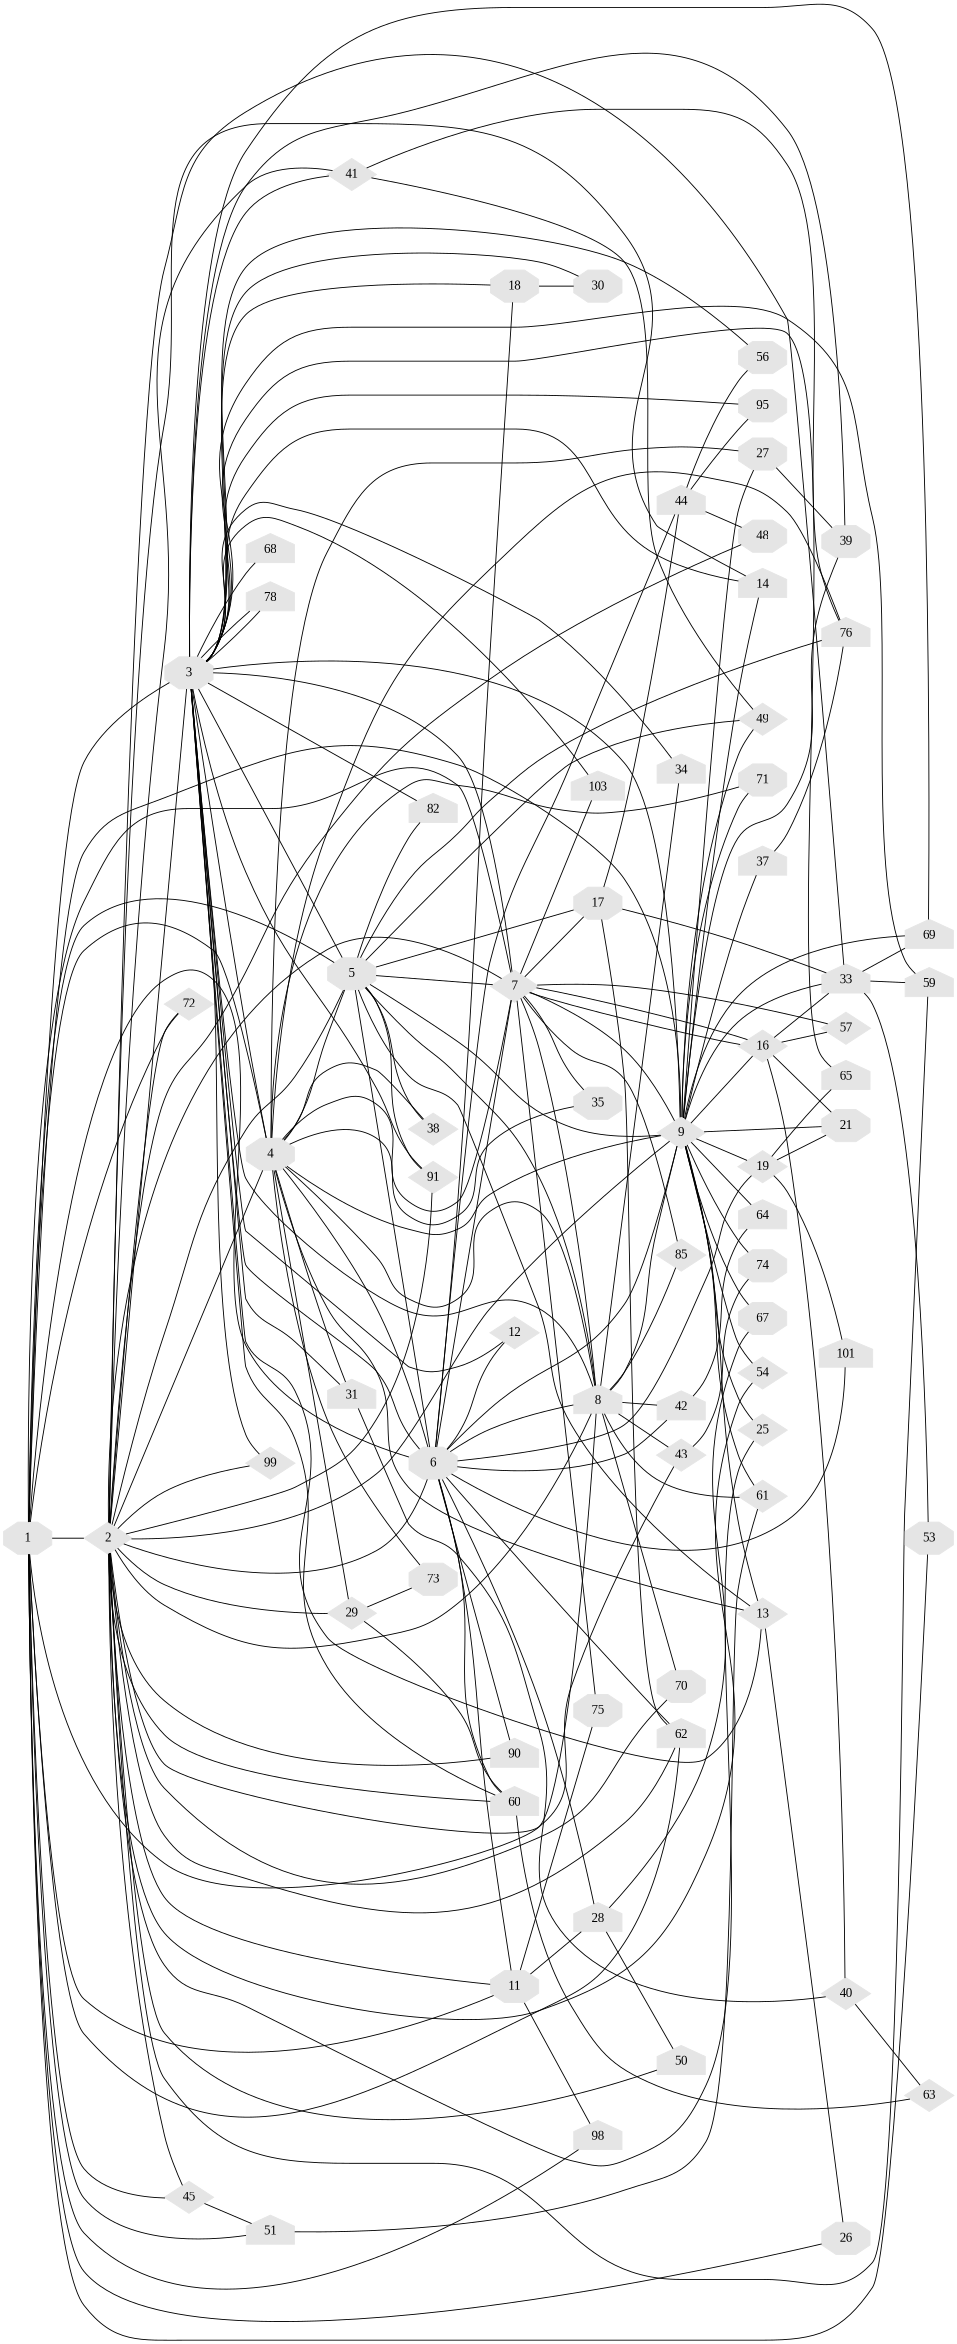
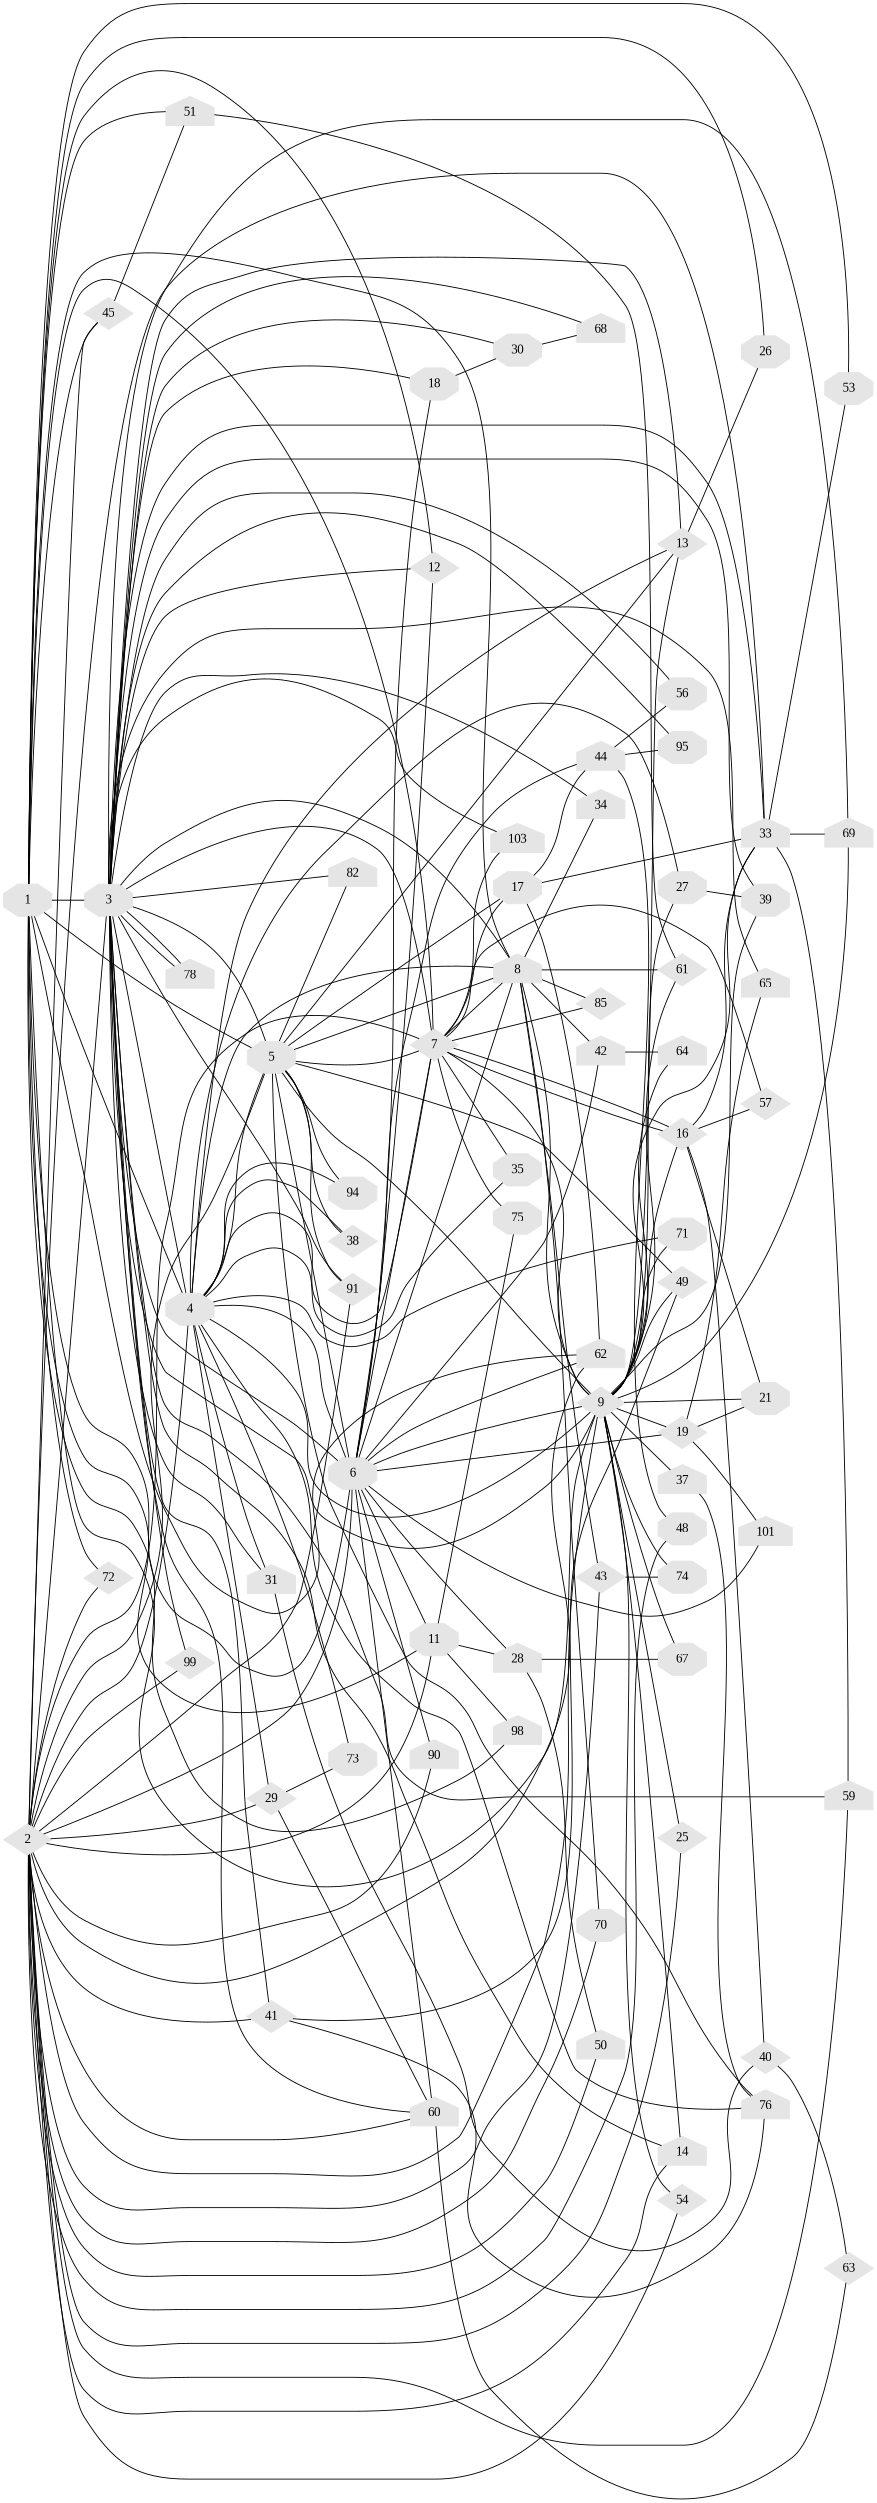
  graph {
    fontname="Liberation Serif"
    rankdir=LR
    node [color=gray90 fontname="Liberation Serif" shape=octagon style=filled]
    edge [fontname="Liberation Serif"]
    2 [shape=diamond super="+77+10+23"]
    3
    4
    5
    6
    7 [shape=diamond super="+55+20"]
    8 [shape=house]
    9 [shape=diamond super="+15+32+97+79+21"]
    11
    45 [shape=diamond]
    62 [shape=house super="+100"]
    72 [shape=diamond]
    14 [shape=house]
    25 [shape=diamond]
    29 [shape=diamond]
    33 [shape=house super="+46+36+87"]
    41 [shape=diamond super="+81"]
    43 [shape=diamond]
    48
    50 [shape=house]
    54 [shape=diamond]
    59 [shape=house]
    60 [shape=house super="+92+84"]
    70
    90 [shape=house]
    91 [shape=diamond super="+96"]
    99 [shape=diamond]
    1
    26
    51 [shape=house]
    53
    98 [shape=house]
    12 [shape=diamond]
    13 [shape=diamond super="+106+52+47"]
    18
    30
    31 [shape=house]
    34 [shape=house]
    39 [super="+104"]
    56
    65 [shape=house]
    68 [shape=house]
    69 [shape=house]
    78 [shape=house]
    82 [shape=house]
    95
    103 [shape=house]
    27 [super="+102"]
    35
    38 [shape=diamond]
    71
    73
    76 [shape=house super="+86"]
+   94
    17
    49 [shape=diamond]
    19 [shape=diamond]
    28 [shape=house]
    42 [shape=house]
    44 [shape=house]
    101 [shape=house]
    16 [shape=diamond super="+58"]
    57 [shape=diamond]
    75
    85 [shape=diamond]
    61 [shape=diamond super="+83"]
    n67 [label=21]
    37 [shape=house]
    64 [shape=house]
    67
    74
    63 [shape=diamond]
    40 [shape=diamond]
    2 -- 3 [weight=3]
    2 -- 4 [weight=2]
    2 -- 5 [weight=2]
    2 -- 6 [weight=2]
    2 -- 7 [weight=2]
-   2 -- 8 [weight=2]
    2 -- 9 [weight=3]
    2 -- 11
    2 -- 45
    2 -- 62
    2 -- 72
    2 -- 14
    2 -- 25
    2 -- 29
    2 -- 33 [weight=2]
    2 -- 41
    2 -- 43
    2 -- 48
    2 -- 50
    2 -- 54
    2 -- 59
    2 -- 60
    2 -- 70
    2 -- 90
    2 -- 91
    2 -- 99
    3 -- 4
    3 -- 5
    3 -- 6
    3 -- 7 [weight=2]
    3 -- 8
    3 -- 9
    3 -- 14
+   3 -- 33
    3 -- 41
    3 -- 59
    3 -- 60
    3 -- 91
    3 -- 99
    3 -- 12
    3 -- 13
    3 -- 18
    3 -- 30
    3 -- 31
    3 -- 34
    3 -- 39
    3 -- 56
    3 -- 65
    3 -- 68
    3 -- 69
    3 -- 78
    3 -- 78
    3 -- 82
    3 -- 95
    3 -- 103
    4 -- 5
    4 -- 6
    4 -- 7
    4 -- 8
    4 -- 9
    4 -- 29
    4 -- 13
    4 -- 31
    4 -- 27
    4 -- 35
    4 -- 38
    4 -- 71
    4 -- 73
    4 -- 76
+   4 -- 94
    5 -- 6
    5 -- 7
    5 -- 8
    5 -- 9
    5 -- 91
    5 -- 13
    5 -- 82
    5 -- 38
    5 -- 76
+   5 -- 94
    5 -- 17
    5 -- 49
    6 -- 7
    6 -- 8
    6 -- 9 [weight=2]
    6 -- 11
    6 -- 62
    6 -- 60
    6 -- 90
    6 -- 12
    6 -- 18
    6 -- 19
    6 -- 28
    6 -- 42
    6 -- 44
    6 -- 101
    7 -- 8
    7 -- 9 [weight=2]
    7 -- 103
    7 -- 35
    7 -- 17
    7 -- 16
    7 -- 16
    7 -- 57
    7 -- 75
    7 -- 85
    8 -- 9
    8 -- 43
    8 -- 70
    8 -- 34
    8 -- 42
    8 -- 85
    8 -- 61
    9 -- 14
    9 -- 25
    9 -- 33
    9 -- 54
    9 -- 13 [weight=2]
    9 -- 39 [weight=2]
    9 -- 69
    9 -- 27 [weight=2]
    9 -- 71
    9 -- 49
    9 -- 19
    9 -- 16
    9 -- 61
    9 -- n67
    9 -- 37 [weight=2]
    9 -- 64
    9 -- 67
    9 -- 74
    11 -- 98
    11 -- 28
    11 -- 75
    45 -- 51
    29 -- 60
    29 -- 73
    33 -- 59
    33 -- 53
    33 -- 69
    41 -- 76
    41 -- 49
    43 -- 74
    60 -- 63
-   1 -- 2 [weight=2]
+   1 -- 12 [weight=2]
    1 -- 3
    1 -- 4
    1 -- 5
    1 -- 6
    1 -- 7
    1 -- 8
    1 -- 9
    1 -- 11
    1 -- 45
    1 -- 62
    1 -- 72
    1 -- 26
    1 -- 51
    1 -- 53
    1 -- 98
    51 -- 61
    13 -- 26
    18 -- 30
+   30 -- 68
    31 -- 40
    27 -- 39
    17 -- 62
    17 -- 33
    17 -- 44
    19 -- 65
    19 -- 101
    19 -- n67
    28 -- 50
    28 -- 67
    42 -- 64
    44 -- 48
    44 -- 56
    44 -- 95
    16 -- 33
    16 -- 57
    16 -- n67
    16 -- 40
    37 -- 76
    40 -- 63
  }
